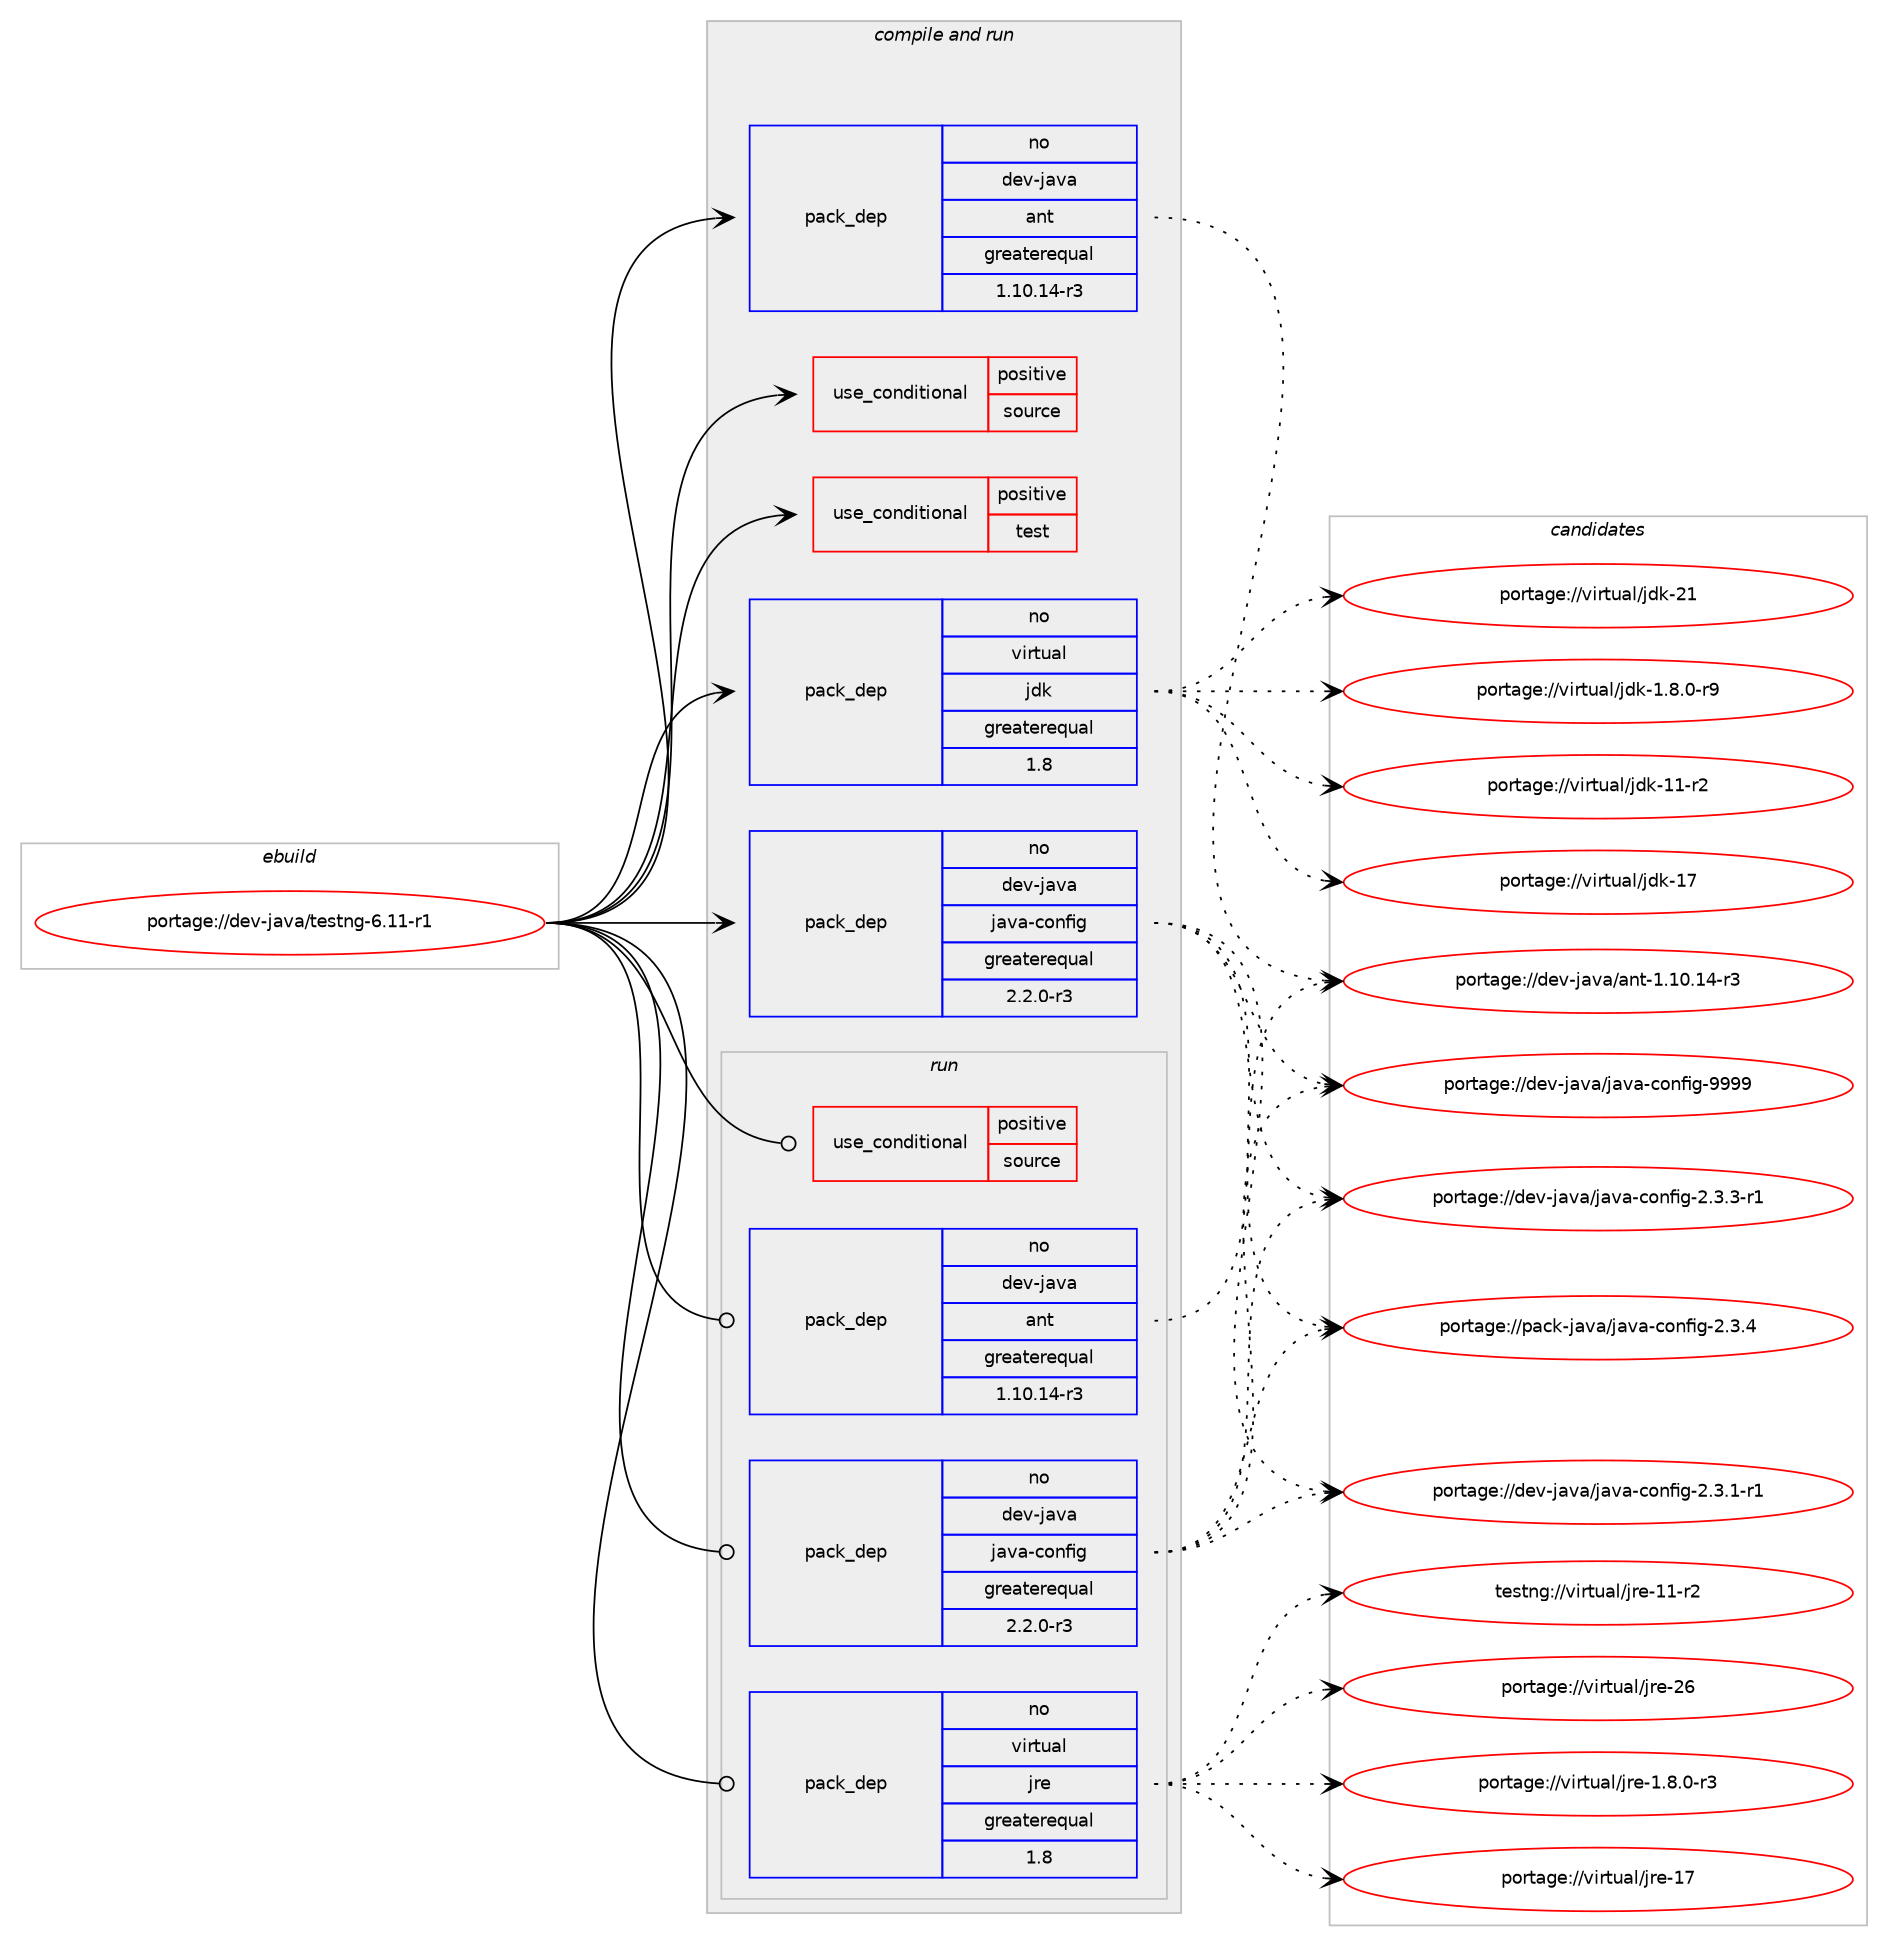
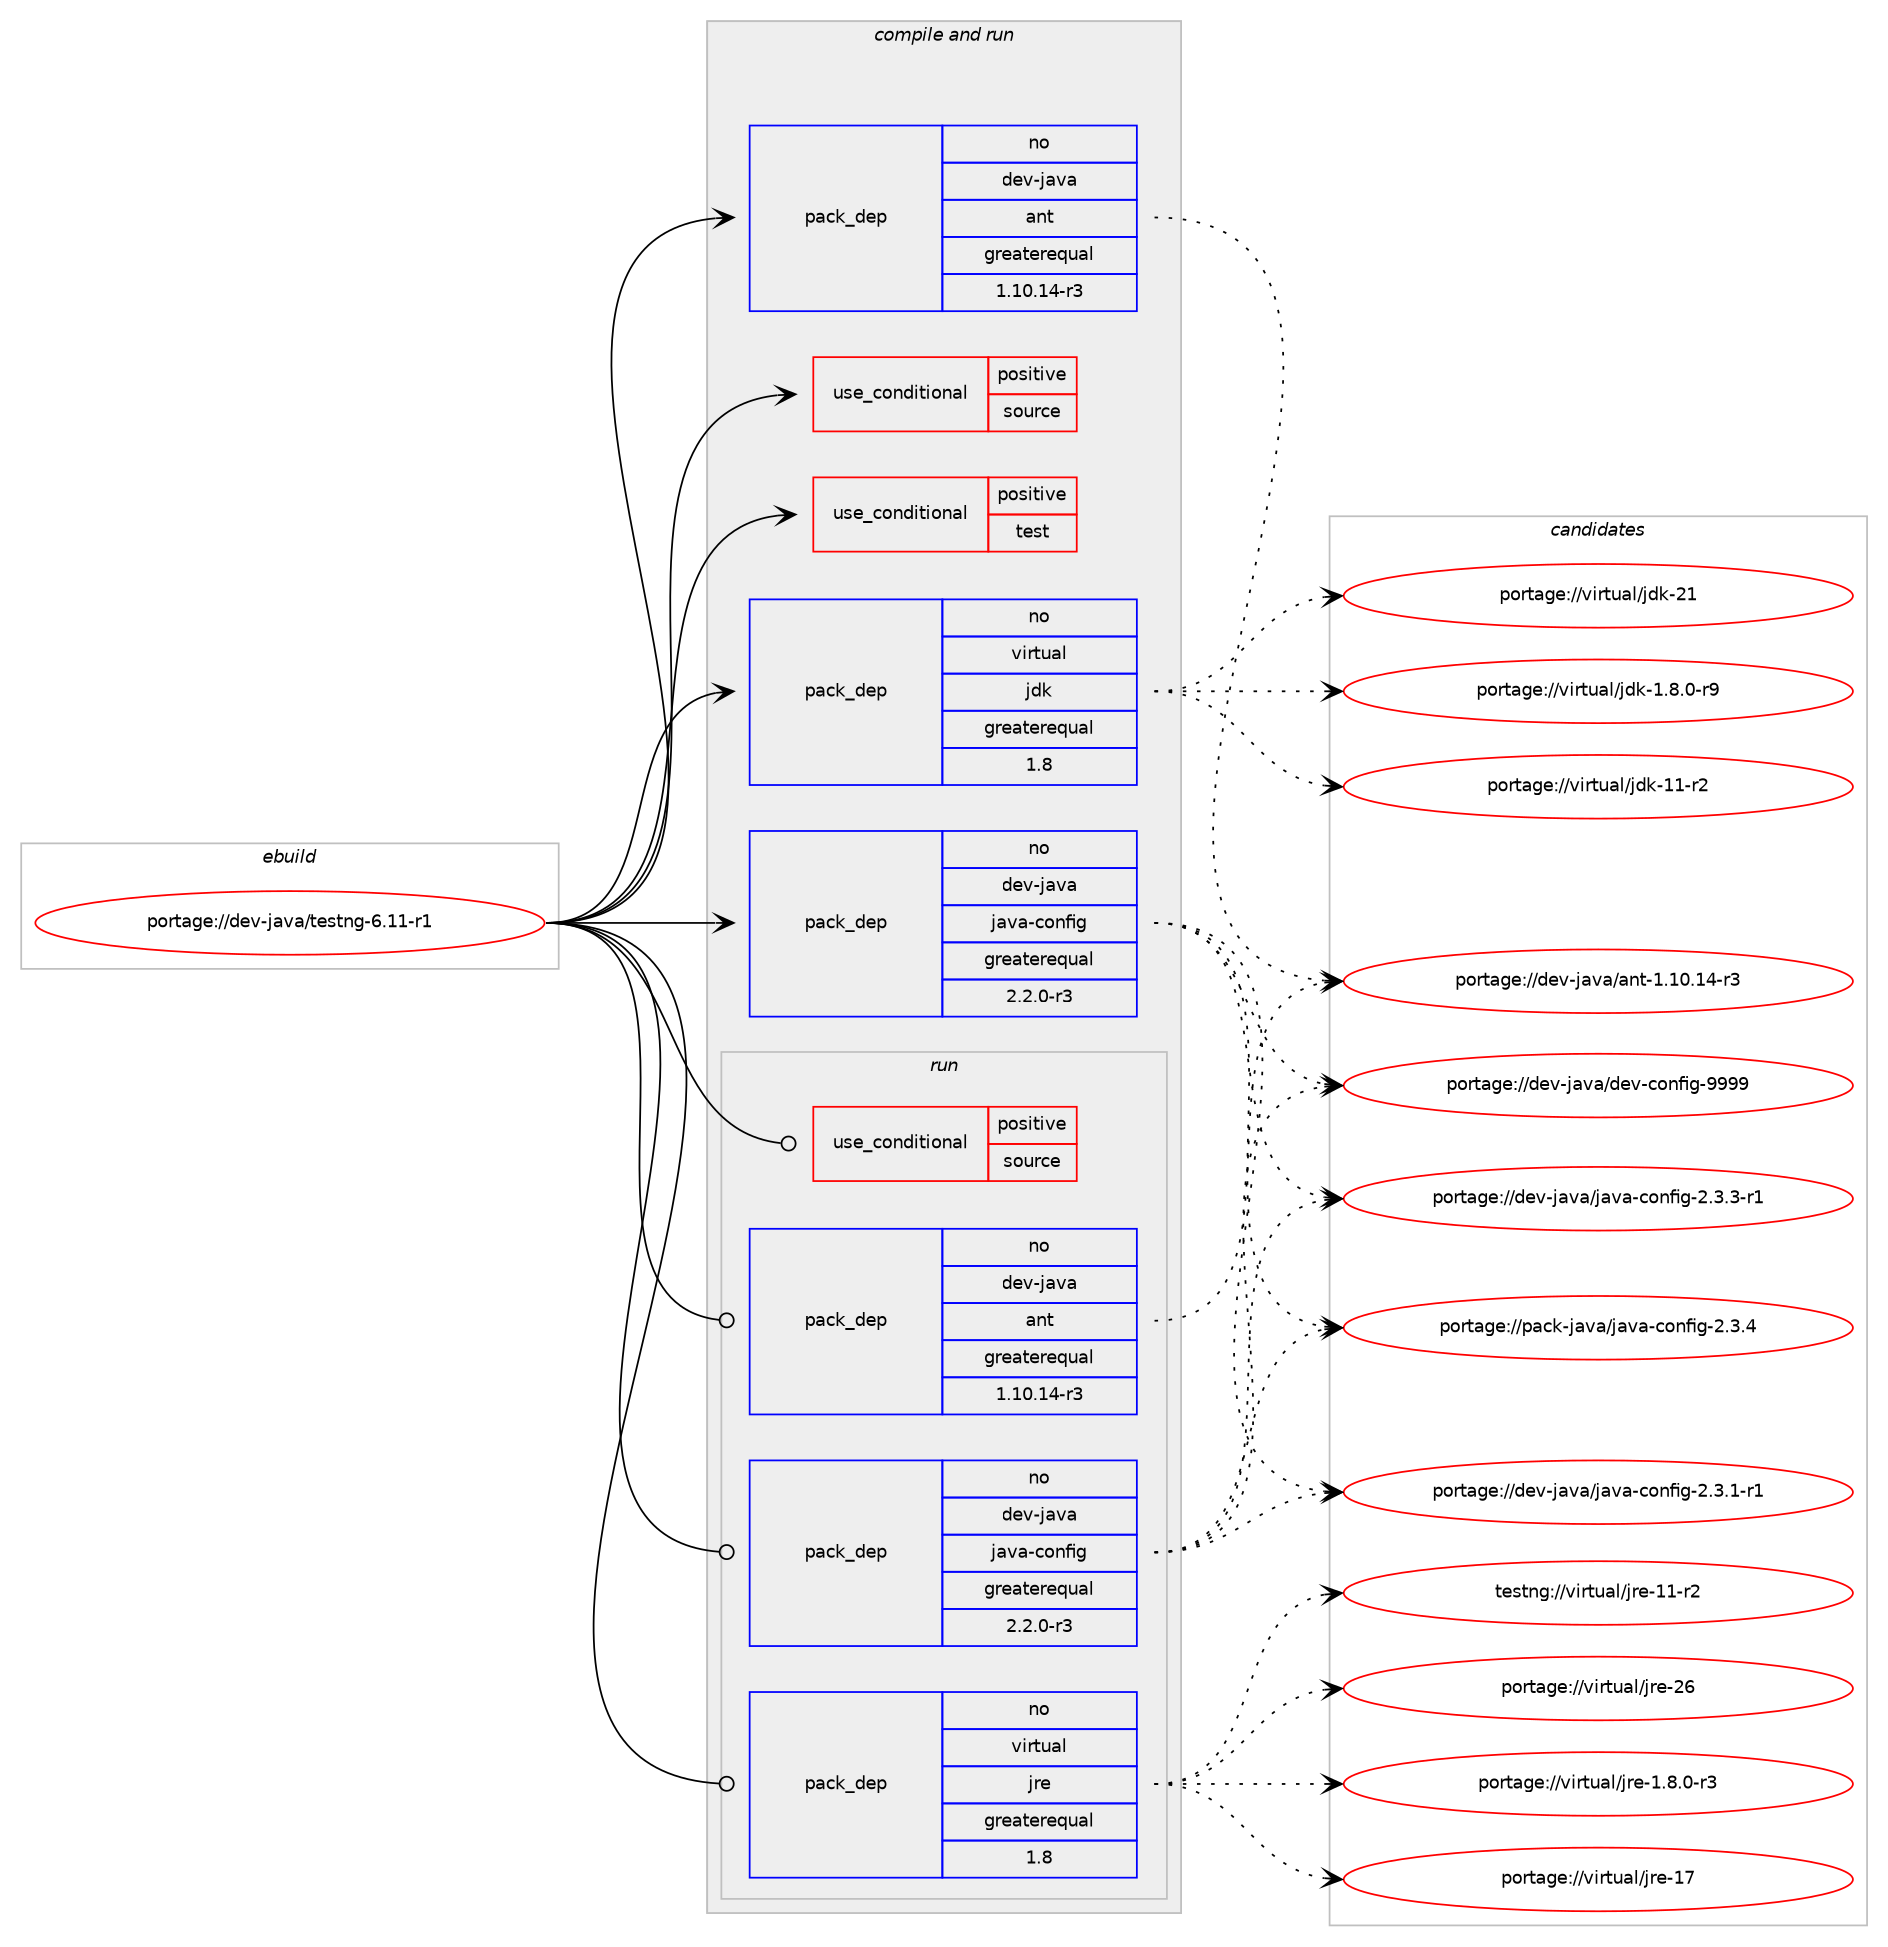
  digraph {
    compound=true
    concentrate=true
    fontname=Helvetica
    fontsize=10
    newrank=true
    rankdir=LR
    ranksep=1.5
    node [color=red fontname=Helvetica fontsize=10]
    edge [arrowhead=vee headport=w style=dotted tailport=e weight=100]
    n1 [label="portage://dev-java/testng-6.11-r1" width=4]
    n2 [label=<<TABLE BORDER="0" CELLBORDER="1" CELLSPACING="0" CELLPADDING="4"><TR><TD ROWSPAN="3" CELLPADDING="10">use_conditional</TD></TR><TR><TD>positive</TD></TR><TR><TD>source</TD></TR></TABLE>> shape=none]
    n3 [label=<<TABLE BORDER="0" CELLBORDER="1" CELLSPACING="0" CELLPADDING="4"><TR><TD ROWSPAN="3" CELLPADDING="10">use_conditional</TD></TR><TR><TD>positive</TD></TR><TR><TD>test</TD></TR></TABLE>> shape=none]
    n4 [color=blue label=<<TABLE BORDER="0" CELLBORDER="1" CELLSPACING="0" CELLPADDING="4" WIDTH="220"><TR><TD ROWSPAN="6" CELLPADDING="30">pack_dep</TD></TR><TR><TD WIDTH="110">no</TD></TR><TR><TD>dev-java</TD></TR><TR><TD>ant</TD></TR><TR><TD>greaterequal</TD></TR><TR><TD>1.10.14-r3</TD></TR></TABLE>> shape=none]
    n5 [color=blue label=<<TABLE BORDER="0" CELLBORDER="1" CELLSPACING="0" CELLPADDING="4" WIDTH="220"><TR><TD ROWSPAN="6" CELLPADDING="30">pack_dep</TD></TR><TR><TD WIDTH="110">no</TD></TR><TR><TD>dev-java</TD></TR><TR><TD>java-config</TD></TR><TR><TD>greaterequal</TD></TR><TR><TD>2.2.0-r3</TD></TR></TABLE>> shape=none]
    n6 [color=blue label=<<TABLE BORDER="0" CELLBORDER="1" CELLSPACING="0" CELLPADDING="4" WIDTH="220"><TR><TD ROWSPAN="6" CELLPADDING="30">pack_dep</TD></TR><TR><TD WIDTH="110">no</TD></TR><TR><TD>virtual</TD></TR><TR><TD>jdk</TD></TR><TR><TD>greaterequal</TD></TR><TR><TD>1.8</TD></TR></TABLE>> shape=none]
    n7 [label=<<TABLE BORDER="0" CELLBORDER="1" CELLSPACING="0" CELLPADDING="4"><TR><TD ROWSPAN="3" CELLPADDING="10">use_conditional</TD></TR><TR><TD>positive</TD></TR><TR><TD>source</TD></TR></TABLE>> shape=none]
    n8 [color=blue label=<<TABLE BORDER="0" CELLBORDER="1" CELLSPACING="0" CELLPADDING="4" WIDTH="220"><TR><TD ROWSPAN="6" CELLPADDING="30">pack_dep</TD></TR><TR><TD WIDTH="110">no</TD></TR><TR><TD>dev-java</TD></TR><TR><TD>ant</TD></TR><TR><TD>greaterequal</TD></TR><TR><TD>1.10.14-r3</TD></TR></TABLE>> shape=none]
    n9 [color=blue label=<<TABLE BORDER="0" CELLBORDER="1" CELLSPACING="0" CELLPADDING="4" WIDTH="220"><TR><TD ROWSPAN="6" CELLPADDING="30">pack_dep</TD></TR><TR><TD WIDTH="110">no</TD></TR><TR><TD>dev-java</TD></TR><TR><TD>java-config</TD></TR><TR><TD>greaterequal</TD></TR><TR><TD>2.2.0-r3</TD></TR></TABLE>> shape=none]
    n10 [color=blue label=<<TABLE BORDER="0" CELLBORDER="1" CELLSPACING="0" CELLPADDING="4" WIDTH="220"><TR><TD ROWSPAN="6" CELLPADDING="30">pack_dep</TD></TR><TR><TD WIDTH="110">no</TD></TR><TR><TD>virtual</TD></TR><TR><TD>jre</TD></TR><TR><TD>greaterequal</TD></TR><TR><TD>1.8</TD></TR></TABLE>> shape=none]
    n11 [label="portage://dev-java/ant-1.10.14-r3" width=4]
    n12 [label="portage://dev-java/java-config-2.3.1-r1" width=4]
    n13 [label="portage://dev-java/java-config-2.3.3-r1" width=4]
    n14 [label="portage://pack-java/java-config-2.3.4" width=4]
-   n15 [label="portage://dev-java/java-config-9999" width=4]
+   n15 [label="portage://dev-java/dev-config-9999" width=4]
    n16 [label="portage://virtual/jdk-1.8.0-r9" width=4]
    n17 [label="portage://virtual/jdk-11-r2" width=4]
-   n18 [label="portage://virtual/jdk-17" width=4]
    n19 [label="portage://virtual/jdk-21" width=4]
    n20 [label="portage://virtual/jre-1.8.0-r3" width=4]
    n21 [label="testng://virtual/jre-11-r2" width=4]
    n22 [label="portage://virtual/jre-17" width=4]
    n23 [label="portage://virtual/jre-26" width=4]
    subgraph cluster_1 {
      color=gray
      label=<<i>ebuild</i>>
      rank=same
      n1
    }
    subgraph cluster_2 {
      color=gray
      label=<<i>dependencies</i>>
      subgraph cluster_3 {
        color=gray
        fillcolor="#eeeeee"
        label=<<i>compile</i>>
        style=filled
        subgraph sub_4 {
          color=gray
          fillcolor="#eeeeee"
          label=<<i>compile</i>>
          style=filled
          n2
        }
        subgraph sub_5 {
          color=gray
          fillcolor="#eeeeee"
          label=<<i>compile</i>>
          style=filled
          n3
        }
        subgraph sub_6 {
          color=gray
          fillcolor="#eeeeee"
          label=<<i>compile</i>>
          style=filled
          n4
        }
        subgraph sub_7 {
          color=gray
          fillcolor="#eeeeee"
          label=<<i>compile</i>>
          style=filled
          n5
        }
        subgraph sub_8 {
          color=gray
          fillcolor="#eeeeee"
          label=<<i>compile</i>>
          style=filled
          n6
        }
      }
      subgraph cluster_9 {
        color=gray
        fillcolor="#eeeeee"
        label=<<i>compile and run</i>>
        style=filled
      }
      subgraph cluster_10 {
        color=gray
        fillcolor="#eeeeee"
        label=<<i>run</i>>
        style=filled
        subgraph sub_11 {
          color=gray
          fillcolor="#eeeeee"
          label=<<i>run</i>>
          style=filled
          n7
        }
        subgraph sub_12 {
          color=gray
          fillcolor="#eeeeee"
          label=<<i>run</i>>
          style=filled
          n8
        }
        subgraph sub_13 {
          color=gray
          fillcolor="#eeeeee"
          label=<<i>run</i>>
          style=filled
          n9
        }
        subgraph sub_14 {
          color=gray
          fillcolor="#eeeeee"
          label=<<i>run</i>>
          style=filled
          n10
        }
      }
    }
    subgraph cluster_15 {
      color=gray
      label=<<i>candidates</i>>
      rank=same
      subgraph sub_16 {
        color=black
        label=<<i>candidates</i>>
        nodesep=1
        rank=same
        n11
      }
      subgraph sub_17 {
        color=black
        label=<<i>candidates</i>>
        nodesep=1
        rank=same
        n12
        n13
        n14
        n15
      }
      subgraph sub_18 {
        color=black
        label=<<i>candidates</i>>
        nodesep=1
        rank=same
        n16
        n17
-       n18
        n19
      }
      subgraph sub_19 {
        color=black
        label=<<i>candidates</i>>
        nodesep=1
        rank=same
        n11
      }
      subgraph sub_20 {
        color=black
        label=<<i>candidates</i>>
        nodesep=1
        rank=same
        n12
        n13
        n14
        n15
      }
      subgraph sub_21 {
        color=black
        label=<<i>candidates</i>>
        nodesep=1
        rank=same
        n20
        n21
        n22
        n23
      }
    }
    n1 -> n2 [style=solid weight=20]
    n1 -> n3 [style=solid weight=20]
    n1 -> n4 [style=solid weight=20]
    n1 -> n5 [style=solid weight=20]
    n1 -> n6 [style=solid weight=20]
    n1 -> n7 [arrowhead=odot style=solid weight=20]
    n1 -> n8 [arrowhead=odot style=solid weight=20]
    n1 -> n9 [arrowhead=odot style=solid weight=20]
    n1 -> n10 [arrowhead=odot style=solid weight=20]
    n4 -> n11
    n5 -> n12
    n5 -> n13
    n5 -> n14
    n5 -> n15
    n6 -> n16
    n6 -> n17
-   n6 -> n18
    n6 -> n19
    n8 -> n11
    n9 -> n12
    n9 -> n13
    n9 -> n14
    n9 -> n15
    n10 -> n20
    n10 -> n21
    n10 -> n22
    n10 -> n23
  }
